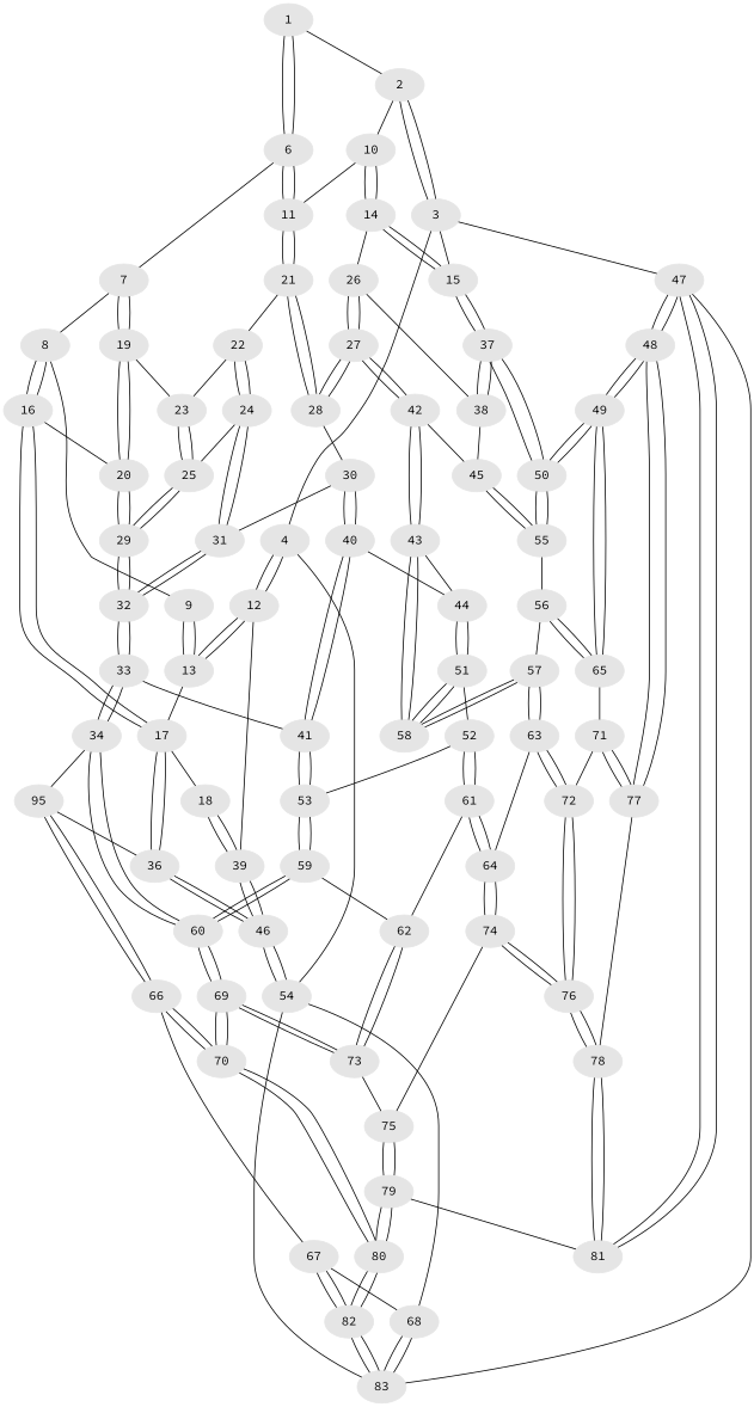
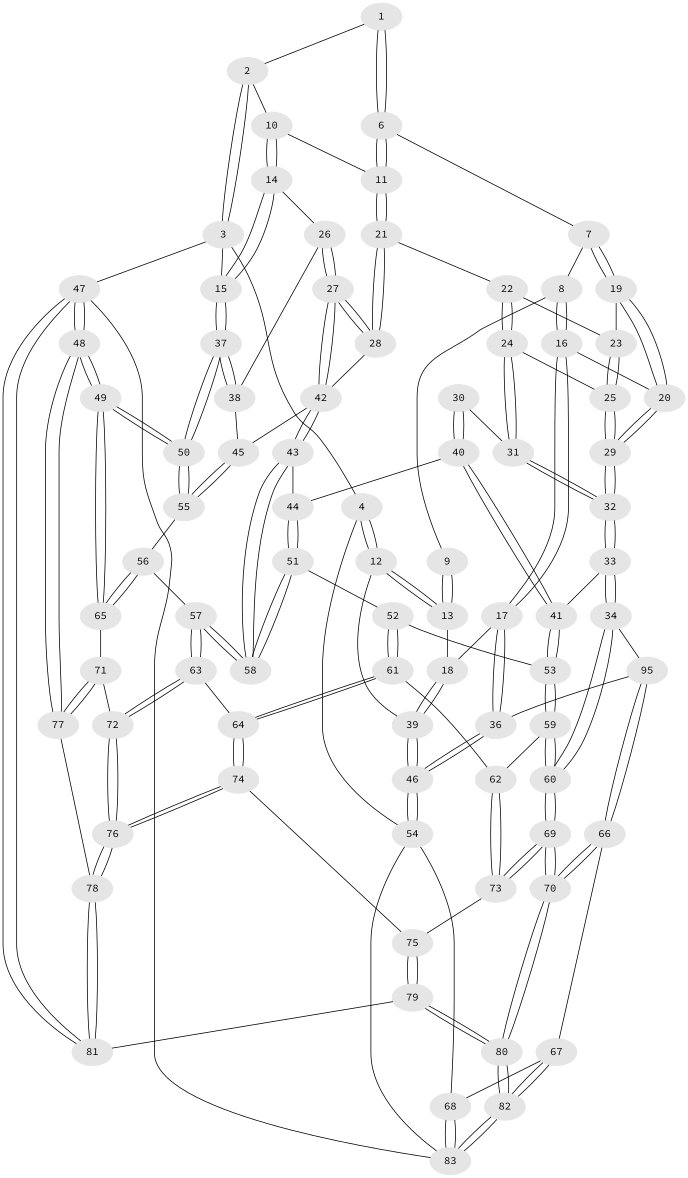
  graph {
    fontname="Source Code Pro"
    node [color=gray90 fontname="Source Code Pro" style=filled]
    edge [fontname="Source Code Pro"]
    1
    2
    6
    3
    10
    7
    11
    4
    15
    47
    14
    12
    54
    37
    48
    81
    83
    13
    39
    68
    9
    8
    19
    21
    16
    20
    23
    17
    18
    26
    22
    28
    46
    27
    38
    50
    36
    29
    25
    32
    24
    30
    31
    42
    45
    43
    40
    33
    41
    44
    34
    n52 [label=95]
    60
    53
    66
    69
    67
    70
    55
    51
    59
    58
    52
    56
    49
    77
    65
    78
    71
    61
    62
    64
    57
    63
    72
    73
    74
    75
    76
    82
    80
    79
    1 -- 2
    1 -- 6
    1 -- 6
    2 -- 3
    2 -- 3
    2 -- 10
    6 -- 7
    6 -- 11
    6 -- 11
    3 -- 4
    3 -- 15
    3 -- 47
    10 -- 11
    10 -- 14
    10 -- 14
    7 -- 8
    7 -- 19
    7 -- 19
    11 -- 21
    11 -- 21
    4 -- 12
    4 -- 12
    4 -- 54
    15 -- 37
    15 -- 37
    47 -- 48
    47 -- 48
    47 -- 81
    47 -- 81
    47 -- 83
    14 -- 15
    14 -- 15
    14 -- 26
    12 -- 13
    12 -- 13
    12 -- 39
    54 -- 83
    54 -- 68
    37 -- 38
    37 -- 38
    37 -- 50
    37 -- 50
    48 -- 49
    48 -- 49
    48 -- 77
    48 -- 77
-   13 -- 17
+   13 -- 18
    39 -- 46
    39 -- 46
    68 -- 83
    68 -- 83
    9 -- 13
    9 -- 13
    8 -- 9
    8 -- 16
    8 -- 16
    19 -- 20
    19 -- 20
    19 -- 23
    21 -- 22
    21 -- 28
    21 -- 28
    16 -- 20
    16 -- 17
    16 -- 17
    20 -- 29
    20 -- 29
    23 -- 25
    23 -- 25
    17 -- 18
    17 -- 36
    17 -- 36
    18 -- 39
    18 -- 39
    26 -- 27
    26 -- 27
    26 -- 38
    22 -- 23
    22 -- 24
    22 -- 24
-   28 -- 30
+   28 -- 42
    46 -- 54
    46 -- 54
    27 -- 28
    27 -- 28
    27 -- 42
    27 -- 42
    38 -- 45
    50 -- 55
    50 -- 55
    36 -- 46
    36 -- 46
    29 -- 32
    29 -- 32
    25 -- 29
    25 -- 29
    32 -- 33
    32 -- 33
    24 -- 25
    24 -- 31
    24 -- 31
    30 -- 31
    30 -- 40
    30 -- 40
    31 -- 32
    31 -- 32
    42 -- 45
    42 -- 43
    42 -- 43
    45 -- 55
    45 -- 55
    43 -- 44
    43 -- 58
    43 -- 58
    40 -- 41
    40 -- 41
    40 -- 44
    33 -- 41
    33 -- 34
    33 -- 34
    41 -- 53
    41 -- 53
    44 -- 51
    44 -- 51
    34 -- n52
    34 -- 60
    34 -- 60
    n52 -- 36
    n52 -- 66
    n52 -- 66
    60 -- 69
    60 -- 69
    53 -- 59
    53 -- 59
    66 -- 67
    66 -- 70
    66 -- 70
    69 -- 70
    69 -- 70
    69 -- 73
    69 -- 73
    67 -- 68
    67 -- 82
    67 -- 82
    70 -- 80
    70 -- 80
    55 -- 56
    51 -- 58
    51 -- 58
    51 -- 52
    59 -- 60
    59 -- 60
    59 -- 62
    52 -- 53
    52 -- 61
    52 -- 61
    56 -- 65
    56 -- 65
    56 -- 57
    49 -- 50
    49 -- 50
    49 -- 65
    49 -- 65
    77 -- 78
    65 -- 71
    78 -- 81
    78 -- 81
    71 -- 77
    71 -- 77
    71 -- 72
    61 -- 62
    61 -- 64
    61 -- 64
    62 -- 73
    62 -- 73
    64 -- 74
    64 -- 74
    57 -- 58
    57 -- 58
    57 -- 63
    57 -- 63
    63 -- 64
    63 -- 72
    63 -- 72
    72 -- 76
    72 -- 76
    73 -- 75
    74 -- 75
    74 -- 76
    74 -- 76
    75 -- 79
    75 -- 79
    76 -- 78
    76 -- 78
    82 -- 83
    82 -- 83
    80 -- 82
    80 -- 82
    79 -- 81
    79 -- 80
    79 -- 80
  }
